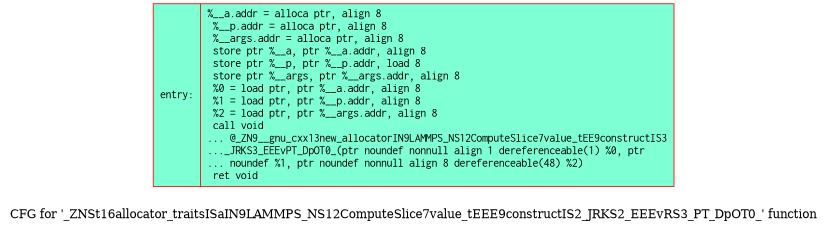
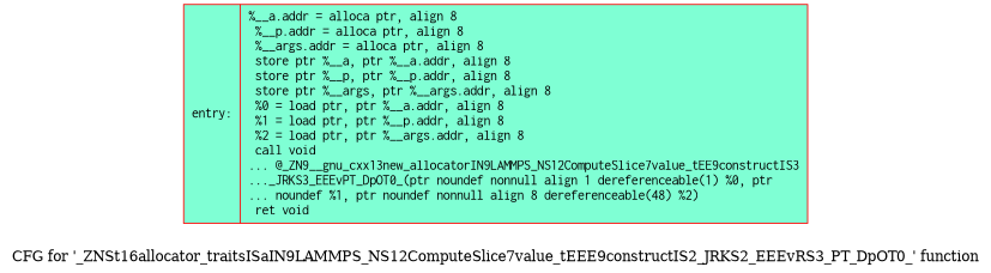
  digraph {
    label="CFG for '_ZNSt16allocator_traitsISaIN9LAMMPS_NS12ComputeSlice7value_tEEE9constructIS2_JRKS2_EEEvRS3_PT_DpOT0_' function"
    rankdir=LR
-   n1 [color=red fillcolor=aquamarine fontname=Courier label="{entry:\l|  %__a.addr = alloca ptr, align 8\l  %__p.addr = alloca ptr, align 8\l  %__args.addr = alloca ptr, align 8\l  store ptr %__a, ptr %__a.addr, align 8\l  store ptr %__p, ptr %__p.addr, load 8\l  store ptr %__args, ptr %__args.addr, align 8\l  %0 = load ptr, ptr %__a.addr, align 8\l  %1 = load ptr, ptr %__p.addr, align 8\l  %2 = load ptr, ptr %__args.addr, align 8\l  call void\l... @_ZN9__gnu_cxx13new_allocatorIN9LAMMPS_NS12ComputeSlice7value_tEE9constructIS3\l..._JRKS3_EEEvPT_DpOT0_(ptr noundef nonnull align 1 dereferenceable(1) %0, ptr\l... noundef %1, ptr noundef nonnull align 8 dereferenceable(48) %2)\l  ret void\l}" shape=record style=filled]
+   n1 [color=red fillcolor=aquamarine fontname=Courier label="{entry:\l|  %__a.addr = alloca ptr, align 8\l  %__p.addr = alloca ptr, align 8\l  %__args.addr = alloca ptr, align 8\l  store ptr %__a, ptr %__a.addr, align 8\l  store ptr %__p, ptr %__p.addr, align 8\l  store ptr %__args, ptr %__args.addr, align 8\l  %0 = load ptr, ptr %__a.addr, align 8\l  %1 = load ptr, ptr %__p.addr, align 8\l  %2 = load ptr, ptr %__args.addr, align 8\l  call void\l... @_ZN9__gnu_cxx13new_allocatorIN9LAMMPS_NS12ComputeSlice7value_tEE9constructIS3\l..._JRKS3_EEEvPT_DpOT0_(ptr noundef nonnull align 1 dereferenceable(1) %0, ptr\l... noundef %1, ptr noundef nonnull align 8 dereferenceable(48) %2)\l  ret void\l}" shape=record style=filled]
  }
